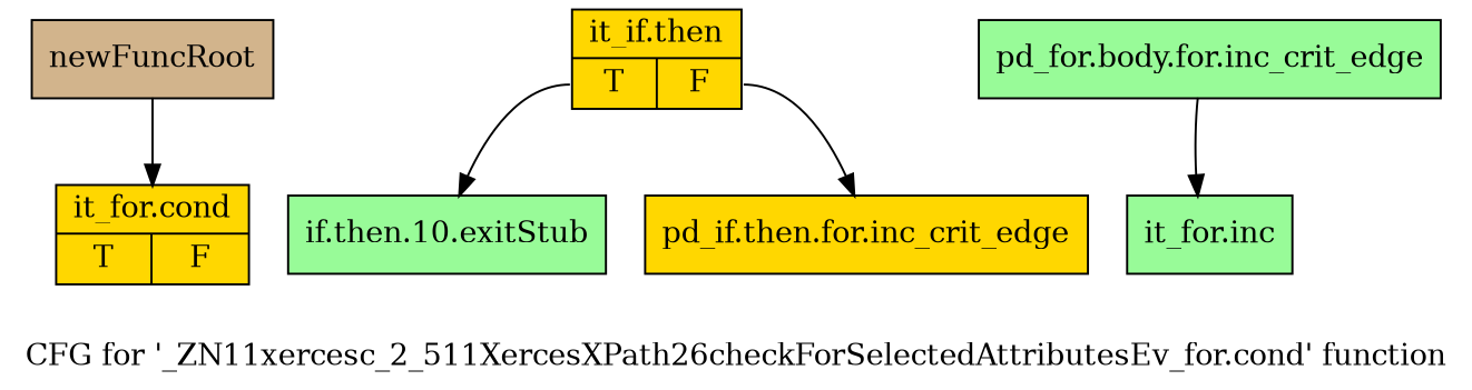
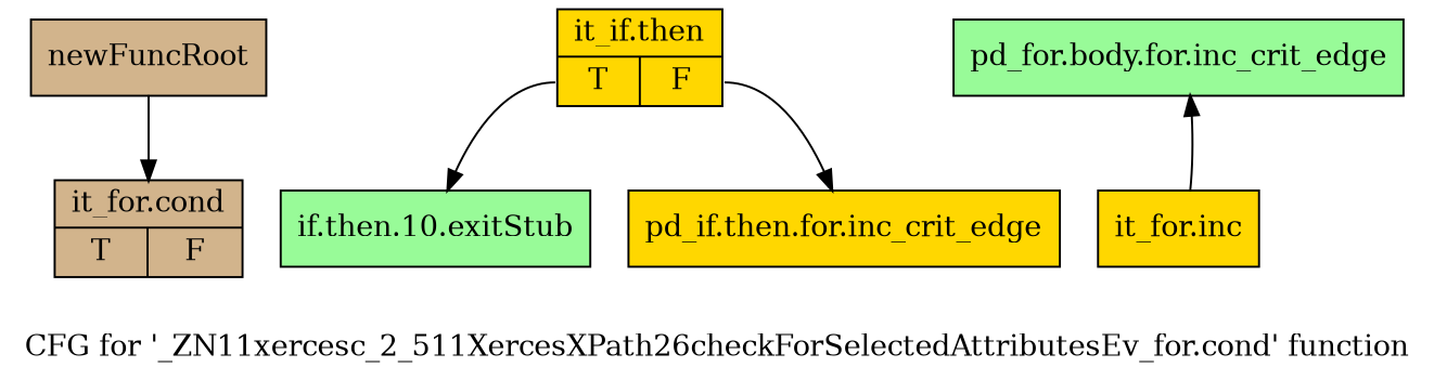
  digraph {
    label="CFG for '_ZN11xercesc_2_511XercesXPath26checkForSelectedAttributesEv_for.cond' function"
    node [fillcolor=palegreen shape=record style=filled]
    n1 [fillcolor=tan label="{newFuncRoot}"]
-   n2 [fillcolor=gold label="{it_for.cond|{<s0>T|<s1>F}}"]
+   n2 [fillcolor=tan label="{it_for.cond|{<s0>T|<s1>F}}"]
    n3 [label="{if.then.10.exitStub}"]
    n4 [fillcolor=gold label="{it_if.then|{<s0>T|<s1>F}}"]
    n5 [fillcolor=gold label="{pd_if.then.for.inc_crit_edge}"]
    n6 [label="{pd_for.body.for.inc_crit_edge}"]
-   n7 [label="{it_for.inc}"]
+   n7 [fillcolor=gold label="{it_for.inc}"]
    n1 -> n2
    n4 -> n3 [tailport=s0]
    n4 -> n5 [tailport=s1]
-   n6 -> n7
+   n7 -> n6
  }
